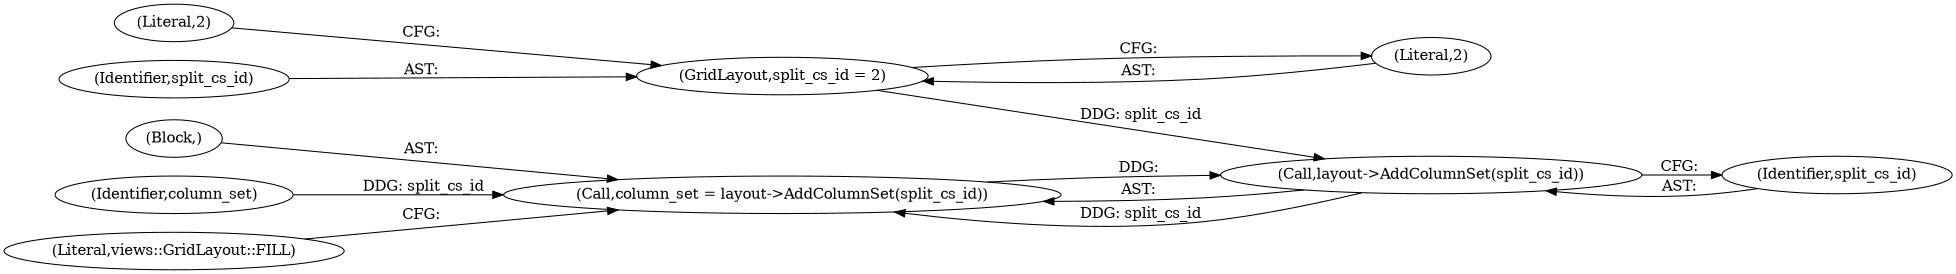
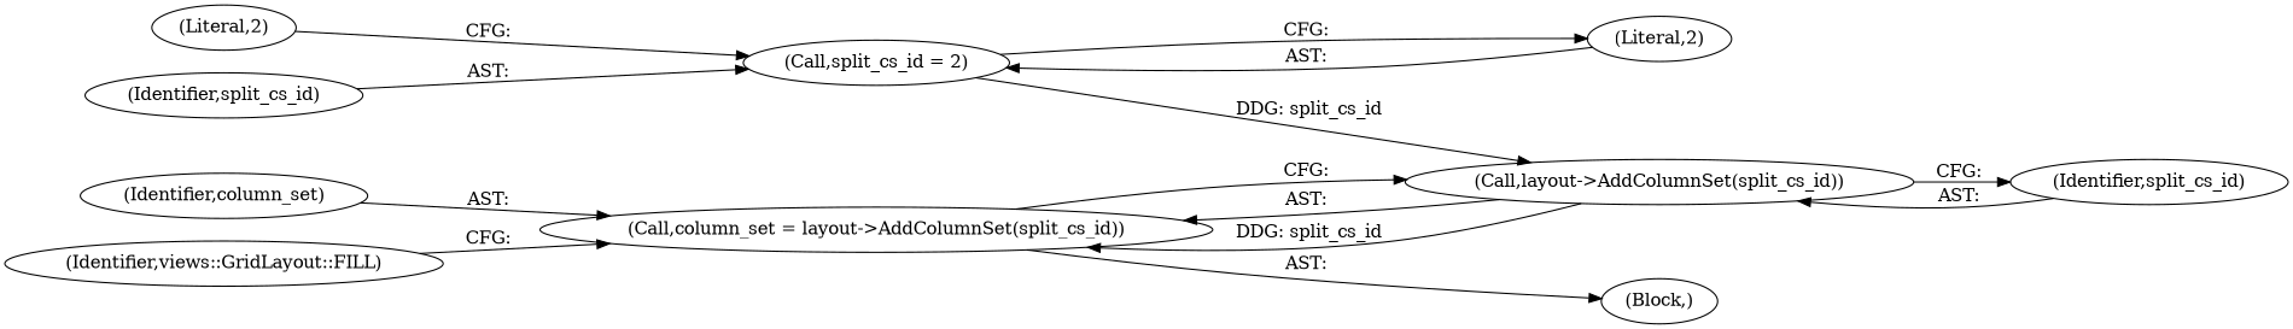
  digraph {
    rankdir=LR
    n1 [label="(Call,column_set = layout->AddColumnSet(split_cs_id))"]
    n2 [label="(Call,layout->AddColumnSet(split_cs_id))"]
    n3 [label="(Block,)"]
    n4 [label="(Identifier,split_cs_id)"]
-   n5 [label="(GridLayout,split_cs_id = 2)"]
+   n5 [label="(Call,split_cs_id = 2)"]
    n6 [label="(Literal,2)"]
    n7 [label="(Identifier,column_set)"]
    n8 [label="(Literal,2)"]
-   n9 [label="(Literal,views::GridLayout::FILL)"]
+   n9 [label="(Identifier,views::GridLayout::FILL)"]
    n10 [label="(Identifier,split_cs_id)"]
-   n1 -> n2 [label="DDG: "]
-   n3 -> n1 [label="AST: "]
+   n1 -> n2 [label="CFG: "]
+   n1 -> n3 [label="AST: "]
    n2 -> n1 [label="AST: "]
    n2 -> n1 [label="DDG: split_cs_id"]
    n2 -> n4 [label="CFG: "]
    n4 -> n2 [label="AST: "]
    n5 -> n2 [label="DDG: split_cs_id"]
    n5 -> n6 [label="CFG: "]
    n6 -> n5 [label="AST: "]
-   n7 -> n1 [label="DDG: split_cs_id"]
+   n7 -> n1 [label="AST: "]
    n8 -> n5 [label="CFG: "]
    n9 -> n1 [label="CFG: "]
    n10 -> n5 [label="AST: "]
  }
